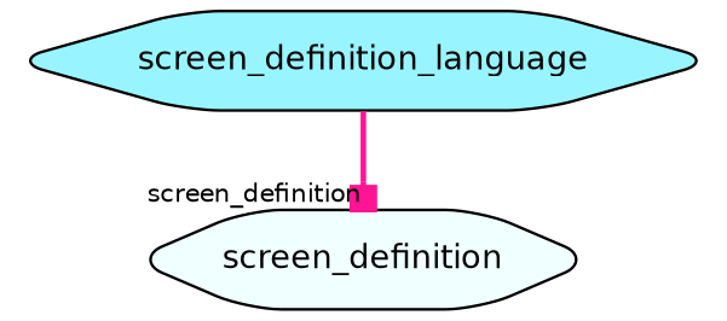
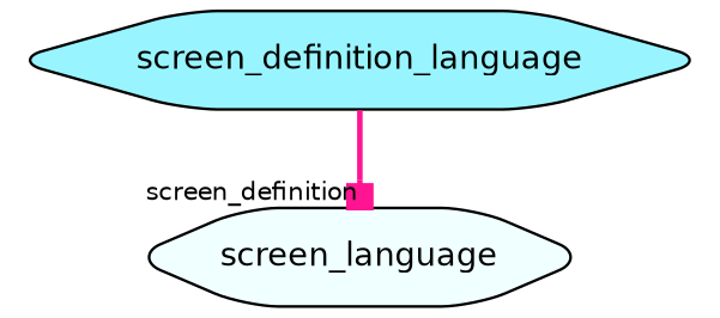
  digraph {
    node [fontname=Helvetica fontsize=12 shape=hexagon style="rounded, filled"]
    screen_definition_language [fillcolor=cadetblue1]
-   screen_definition [fillcolor=azure1]
+   screen_definition [fillcolor=azure1 label=screen_language]
    screen_definition_language -> screen_definition [fontname=Helvetica fontsize=9 headlabel=screen_definition color=deeppink style=bold arrowhead=box]
  }
